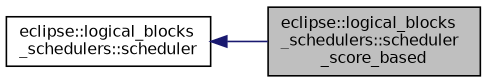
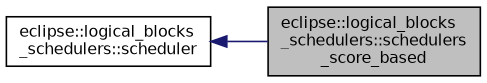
  digraph {
    rankdir=LR
    node [color=black fontname=Helvetica fontsize=10 shape=record style=filled]
-   n1 [fillcolor=grey75 fontcolor=black height=0.2 label="eclipse::logical_blocks\l_schedulers::scheduler\l_score_based" width=0.4]
+   n1 [fillcolor=grey75 fontcolor=black height=0.2 label="eclipse::logical_blocks\l_schedulers::schedulers\l_score_based" width=0.4]
    n2 [fillcolor=white height=0.2 label="eclipse::logical_blocks\l_schedulers::scheduler" width=0.4]
    n2 -> n1 [color=midnightblue dir=back fontname=Helvetica fontsize=10 labelfontname=Helvetica labelfontsize=10 style=solid]
  }
